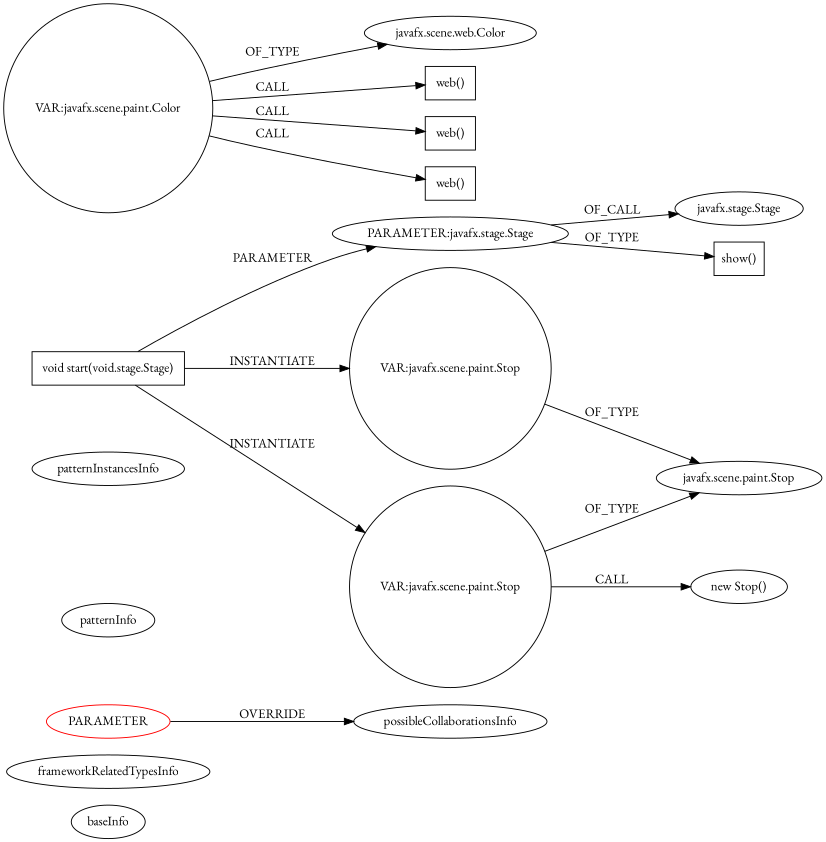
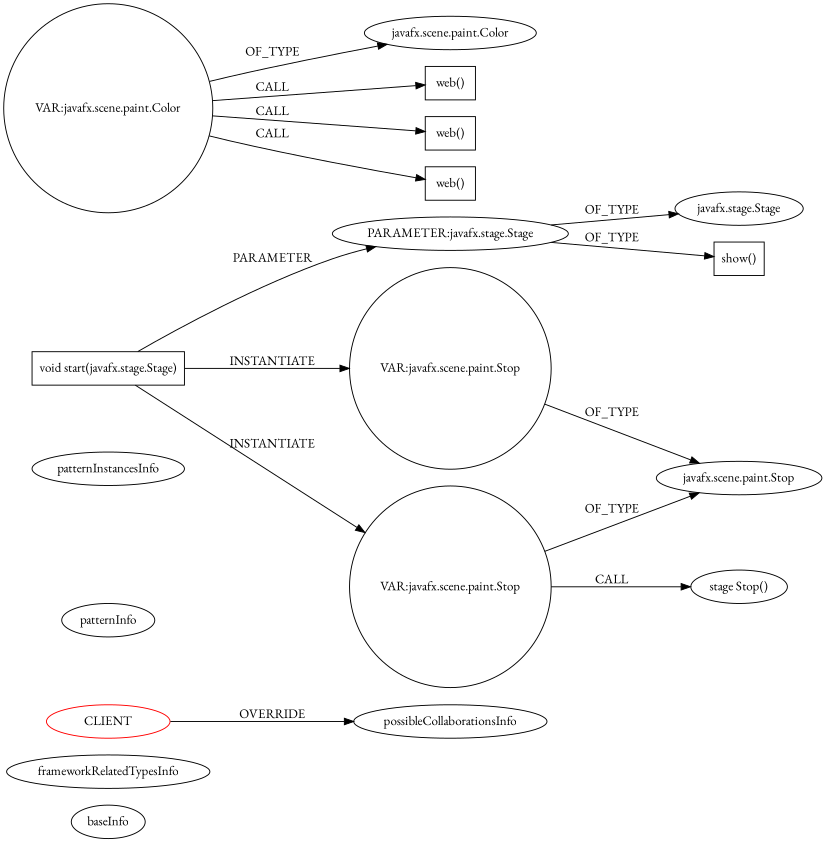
  digraph {
    fontname="EB Garamond"
    rankdir=LR
    node [fontname="EB Garamond" isFrameworkType=false]
    edge [fontname="EB Garamond"]
    baseInfo [category=pattern graphId=4135 isAnonymous=false possibleRelation=false isFrameworkType=""]
    frameworkRelatedTypesInfo [isFrameworkType=""]
    possibleCollaborationsInfo [isFrameworkType=""]
    patternInfo [frequency=4.0 patternRootClient=0 isFrameworkType=""]
    patternInstancesInfo [0="ChrisWongAtCUHK-JavaFX~/ChrisWongAtCUHK-JavaFX/JavaFX-master/ColorfulCircles/src/colorfulcircles/ColorfulCircles.java~ColorfulCircles~225" 1="santi-gonzalez-javafx-tutos~/santi-gonzalez-javafx-tutos/javafx-tutos-master/JavaFXColorfulCircles/src/cat/santi/javafx/tuto4/ColorfulCircles.java~ColorfulCircles~4092" 2="soonzsoonz-QuickFoot~/soonzsoonz-QuickFoot/QuickFoot-master/src/application/AudioConfigMain.java~AudioConfigMain~4245" 3="emag-javafx-practice~/emag-javafx-practice/javafx-practice-master/animation/src/main/java/org/emamotor/javafx/animation/ColorfulCircles.java~ColorfulCircles~2619" isFrameworkType=""]
    n6 [label="javafx.scene.paint.Stop" vertexType=FRAMEWORK_CLASS_TYPE]
    n7 [label="VAR:javafx.scene.paint.Stop" shape=circle vertexType=VARIABLE_EXPRESION]
-   n8 [label="void start(void.stage.Stage)" shape=box vertexType=OVERRIDING_METHOD_DECLARATION]
+   n8 [label="void start(javafx.stage.Stage)" shape=box vertexType=OVERRIDING_METHOD_DECLARATION]
    n9 [label="PARAMETER:javafx.stage.Stage" vertexType=PARAMETER_DECLARATION]
    n10 [label="VAR:javafx.scene.paint.Stop" shape=circle vertexType=VARIABLE_EXPRESION]
    n11 [label="show()" shape=box vertexType=INSIDE_CALL]
    n12 [label="javafx.stage.Stage" vertexType=FRAMEWORK_CLASS_TYPE]
    n13 [label="VAR:javafx.scene.paint.Color" shape=circle vertexType=VARIABLE_EXPRESION]
-   n14 [label="javafx.scene.web.Color" vertexType=FRAMEWORK_CLASS_TYPE]
+   n14 [label="javafx.scene.paint.Color" vertexType=FRAMEWORK_CLASS_TYPE]
    n15 [label="web()" shape=box vertexType=INSIDE_CALL]
    n16 [label="web()" shape=box vertexType=INSIDE_CALL]
    n17 [label="web()" shape=box vertexType=INSIDE_CALL]
-   n18 [label="new Stop()" vertexType=CONSTRUCTOR_CALL]
-   n19 [color=red label=PARAMETER vertexType=ROOT_CLIENT_CLASS_DECLARATION]
+   n18 [label="stage Stop()" vertexType=CONSTRUCTOR_CALL]
+   n19 [color=red label=CLIENT vertexType=ROOT_CLIENT_CLASS_DECLARATION]
    n7 -> n6 [label=OF_TYPE]
    n8 -> n7 [label=INSTANTIATE]
    n8 -> n9 [label=PARAMETER]
    n8 -> n10 [label=INSTANTIATE]
    n9 -> n11 [label=OF_TYPE]
-   n9 -> n12 [label=OF_CALL]
+   n9 -> n12 [label=OF_TYPE]
    n10 -> n6 [label=OF_TYPE]
    n10 -> n18 [label=CALL]
    n13 -> n14 [label=OF_TYPE]
    n13 -> n15 [label=CALL]
    n13 -> n16 [label=CALL]
    n13 -> n17 [label=CALL]
    n19 -> possibleCollaborationsInfo [label=OVERRIDE]
  }
